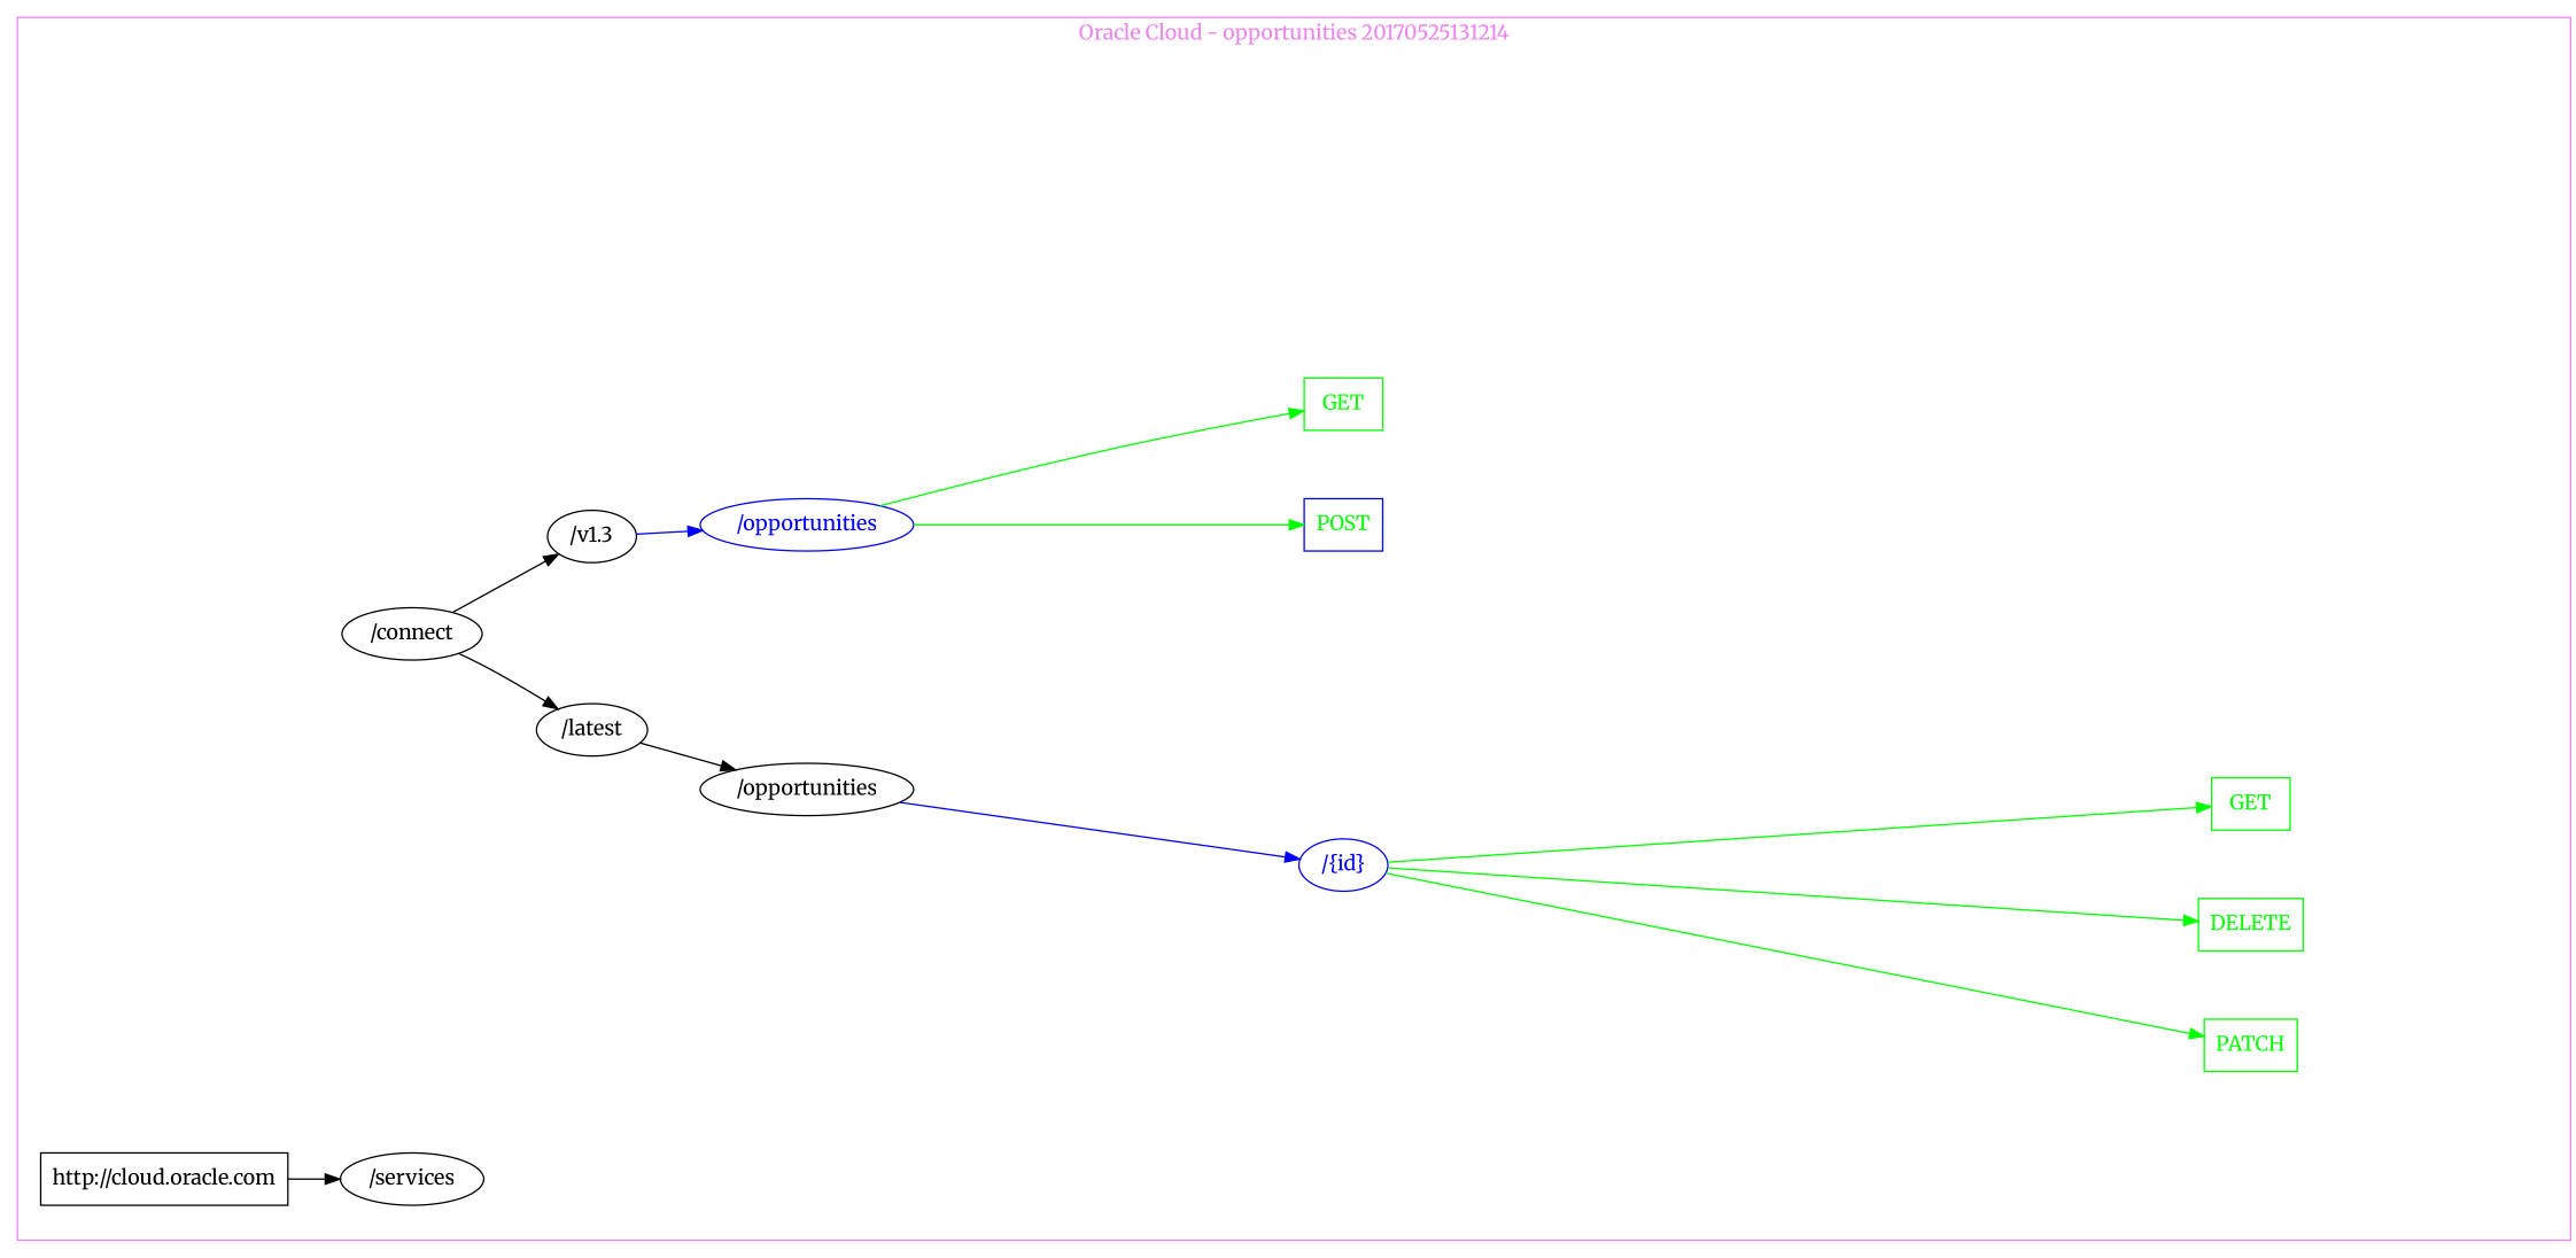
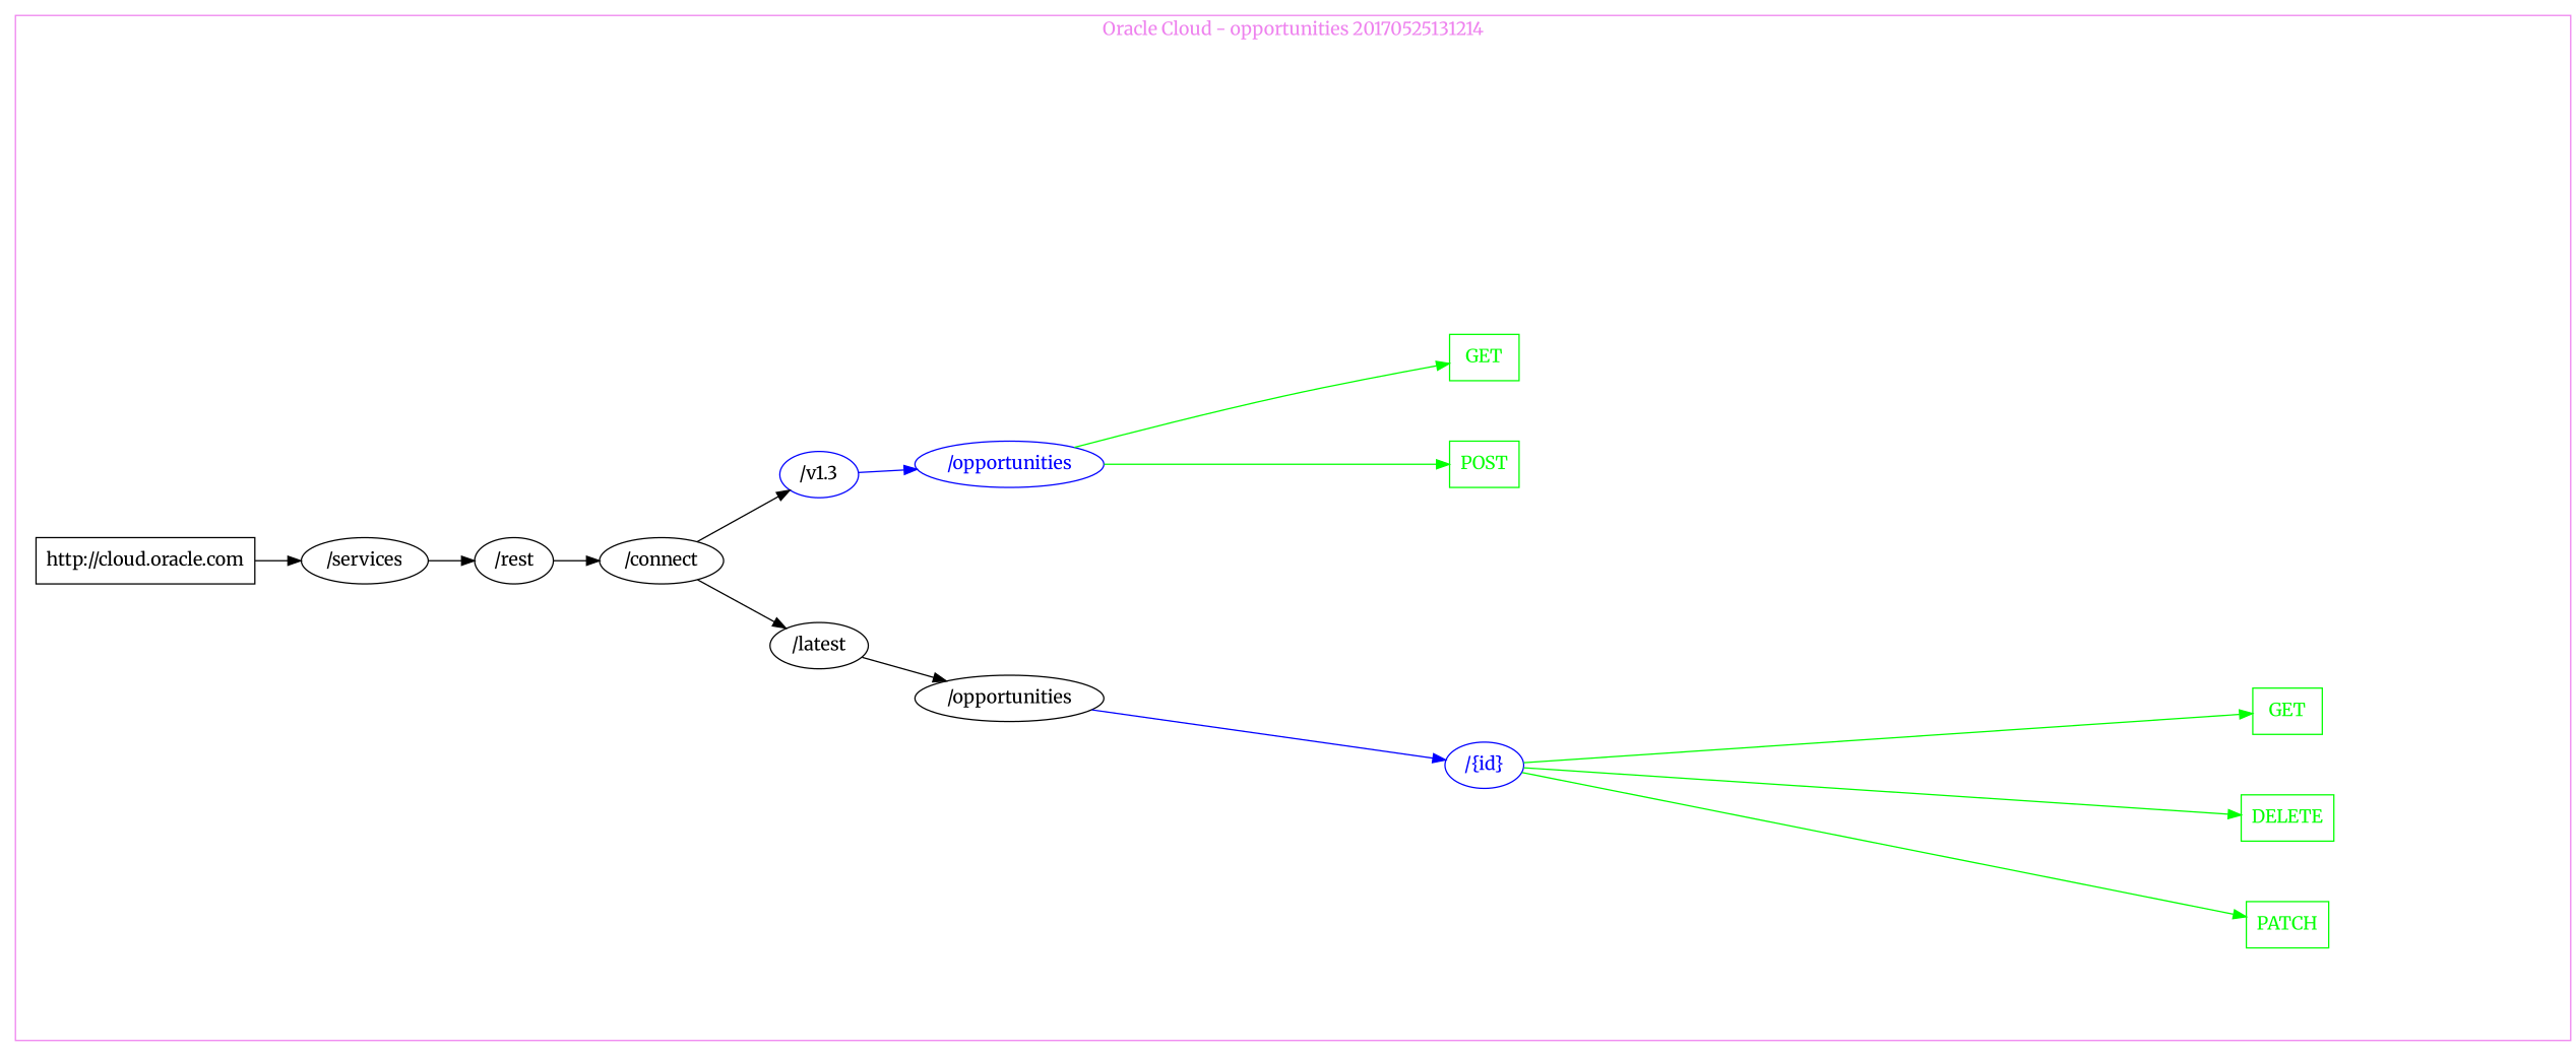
  digraph {
    fontname=Merriweather
    rankdir=LR
    node [color=black fontcolor=black fontname=Merriweather shape=ellipse]
    edge [color=black fontcolor=black fontname=Merriweather]
    n1 [color=green fontcolor=green label=PATCH shape=box]
    n2 [color=green fontcolor=green label=DELETE shape=box]
    n3 [color=green fontcolor=green label=GET shape=box]
    n4 [color=blue fontcolor=blue label="/{id}"]
    n5 [label="/opportunities"]
    n6 [label="/latest"]
-   n7 [color=blue fontcolor=green label=POST shape=box]
+   n7 [color=green fontcolor=green label=POST shape=box]
    n8 [color=green fontcolor=green label=GET shape=box]
    n9 [color=blue fontcolor=blue label="/opportunities"]
-   n10 [label="/v1.3"]
+   n10 [color=blue label="/v1.3"]
    n11 [label="/connect"]
+   n12 [label="/rest"]
    n13 [label="/services"]
    n14 [label="http://cloud.oracle.com" shape=box]
    subgraph cluster_1 {
      color=violet
      fontcolor=violet
      label="Oracle Cloud - opportunities 20170525131214"
      subgraph cluster_2 {
        color=white
        fontcolor=white
        label="Oracle Cloud - opportunities 20170525131214"
        n14
        subgraph cluster_3 {
          color=white
          fontcolor=white
          label="Oracle Cloud - opportunities 20170525131214"
          n13
          subgraph cluster_4 {
            color=white
            fontcolor=white
            label="Oracle Cloud - opportunities 20170525131214"
+           n12
            subgraph cluster_5 {
              color=white
              fontcolor=white
              label="Oracle Cloud - opportunities 20170525131214"
              n11
              subgraph cluster_6 {
                color=white
                fontcolor=white
                label="Oracle Cloud - opportunities 20170525131214"
                n6
                subgraph cluster_7 {
                  color=white
                  fontcolor=white
                  label="Oracle Cloud - opportunities 20170525131214"
                  n5
                  subgraph cluster_8 {
                    color=white
                    fontcolor=white
                    label="Oracle Cloud - opportunities 20170525131214"
                    n4
                    subgraph cluster_9 {
                      color=white
                      fontcolor=white
                      label="Oracle Cloud - opportunities 20170525131214"
                      n1
                    }
                    subgraph cluster_10 {
                      color=white
                      fontcolor=white
                      label="Oracle Cloud - opportunities 20170525131214"
                      n2
                    }
                    subgraph cluster_11 {
                      color=white
                      fontcolor=white
                      label="Oracle Cloud - opportunities 20170525131214"
                      n3
                    }
                  }
                }
              }
              subgraph cluster_12 {
                color=white
                fontcolor=white
                label="Oracle Cloud - opportunities 20170525131214"
                n10
                subgraph cluster_13 {
                  color=white
                  fontcolor=white
                  label="Oracle Cloud - opportunities 20170525131214"
                  n9
                  subgraph cluster_14 {
                    color=white
                    fontcolor=white
                    label="Oracle Cloud - opportunities 20170525131214"
                    n7
                  }
                  subgraph cluster_15 {
                    color=white
                    fontcolor=white
                    label="Oracle Cloud - opportunities 20170525131214"
                    n8
                  }
                }
              }
            }
          }
        }
      }
    }
    n4 -> n1 [color=green fontcolor=green]
    n4 -> n2 [color=green fontcolor=green]
    n4 -> n3 [color=green fontcolor=green]
    n5 -> n4 [color=blue fontcolor=blue]
    n6 -> n5
    n9 -> n7 [color=green fontcolor=green]
    n9 -> n8 [color=green fontcolor=green]
    n10 -> n9 [color=blue fontcolor=blue]
    n11 -> n6
    n11 -> n10
+   n12 -> n11
+   n13 -> n12
    n14 -> n13
  }
